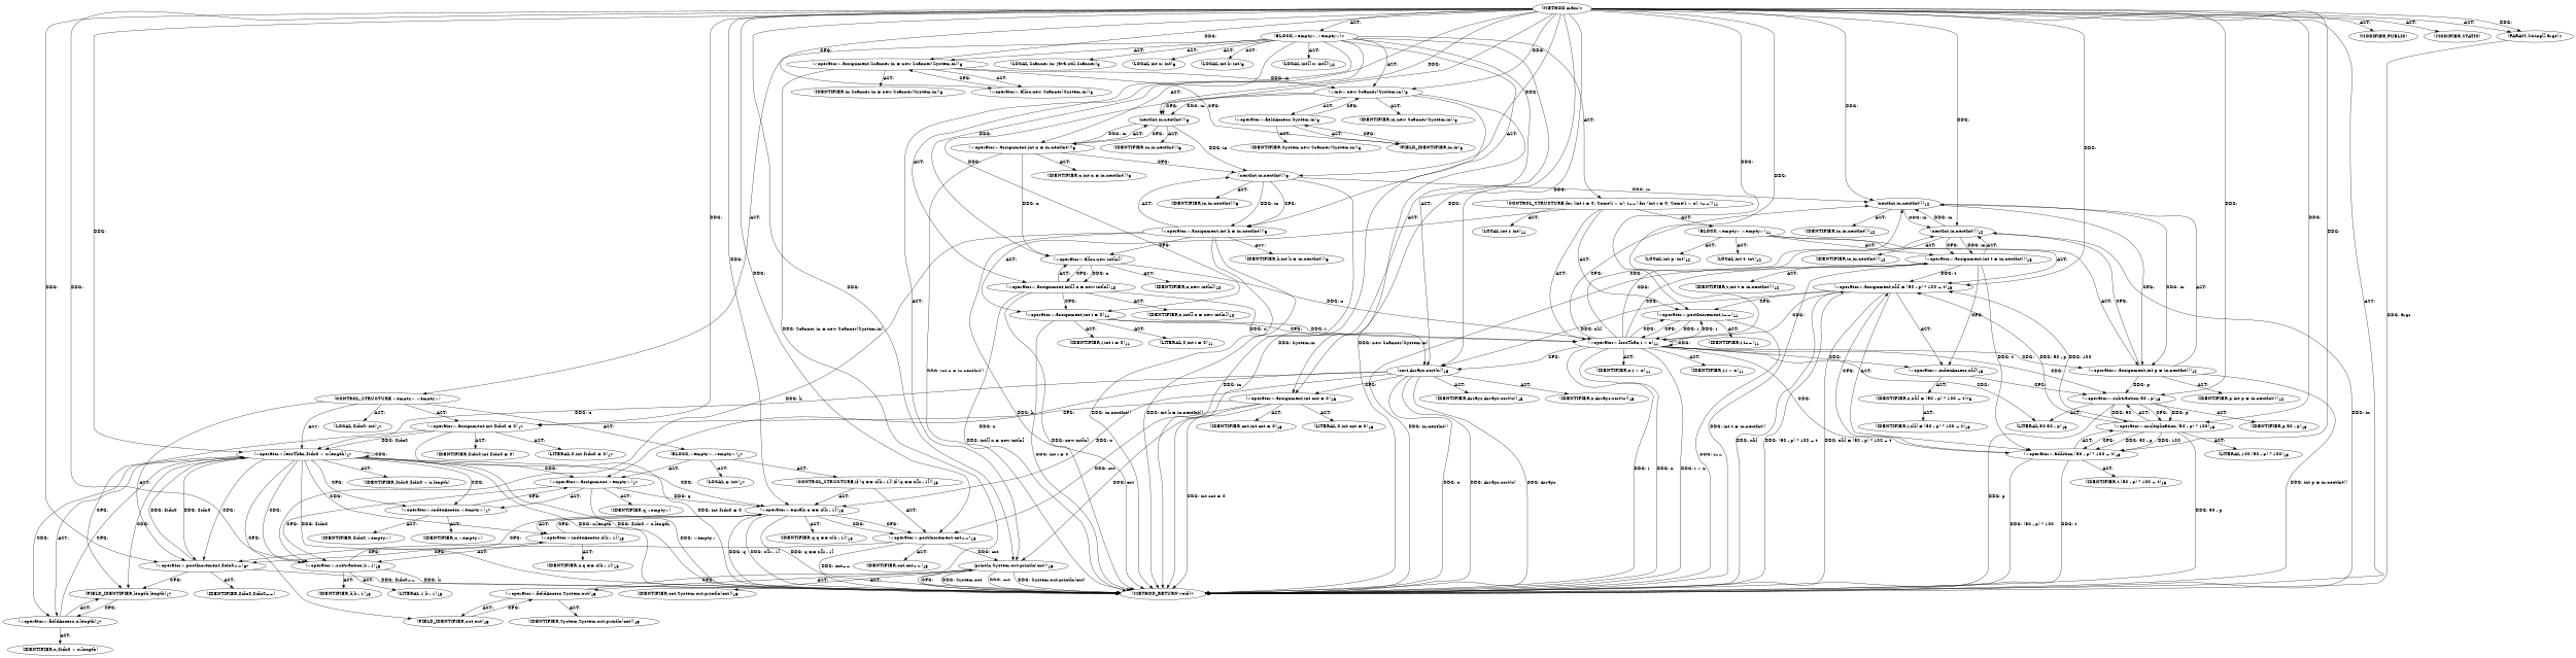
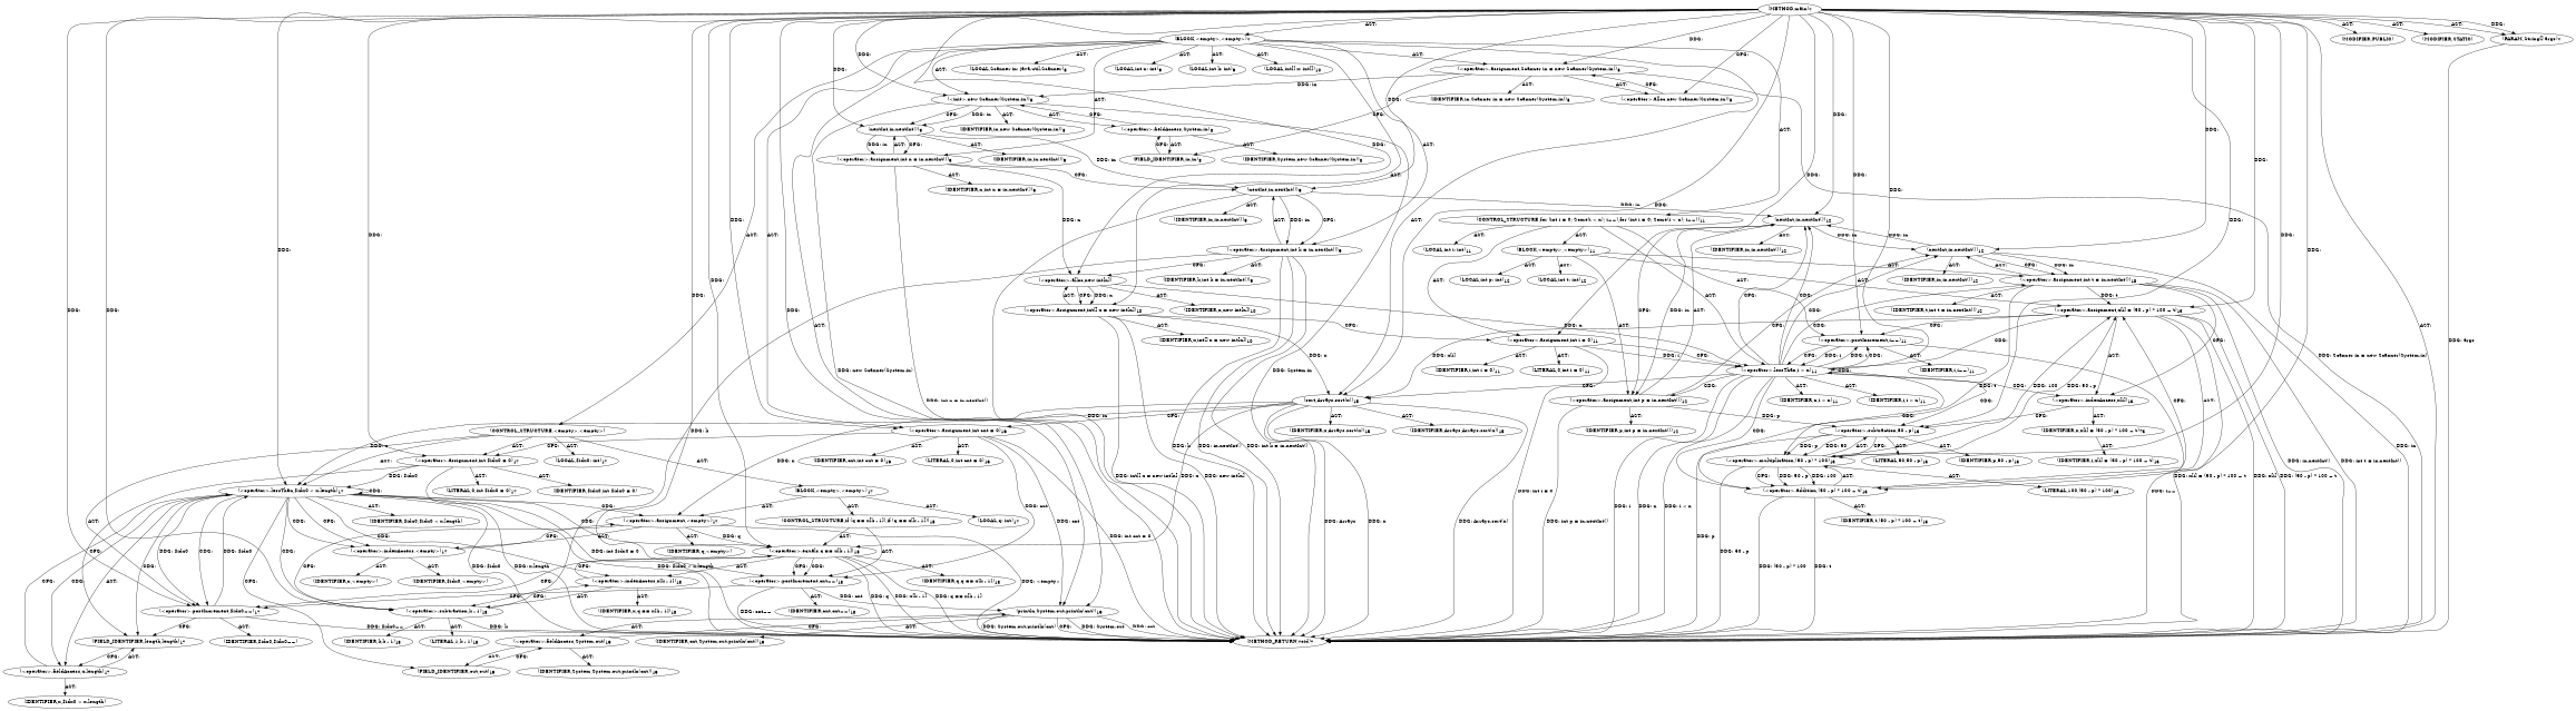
  digraph {
    n1 [label=<(METHOD,main)<SUB>7</SUB>>]
    n2 [label=<(PARAM,String[] args)<SUB>7</SUB>>]
    n3 [label=<(BLOCK,&lt;empty&gt;,&lt;empty&gt;)<SUB>7</SUB>>]
    n4 [label=<(&lt;operator&gt;.assignment,Scanner in = new Scanner(System.in))<SUB>8</SUB>>]
    n5 [label=<(&lt;operator&gt;.alloc,new Scanner(System.in))<SUB>8</SUB>>]
    n6 [label=<(&lt;init&gt;,new Scanner(System.in))<SUB>8</SUB>>]
    n7 [label=<(nextInt,in.nextInt())<SUB>9</SUB>>]
    n8 [label=<(nextInt,in.nextInt())<SUB>9</SUB>>]
    n9 [label=<(&lt;operator&gt;.alloc,new int[n])>]
    n10 [label=<(&lt;operator&gt;.assignment,int i = 0)<SUB>11</SUB>>]
    n11 [label=<(&lt;operator&gt;.lessThan,i &lt; n)<SUB>11</SUB>>]
    n12 [label=<(&lt;operator&gt;.postIncrement,i++)<SUB>11</SUB>>]
    n13 [label=<(nextInt,in.nextInt())<SUB>12</SUB>>]
    n14 [label=<(nextInt,in.nextInt())<SUB>12</SUB>>]
    n15 [label=<(&lt;operator&gt;.assignment,x[i] = (50 - p) * 100 + t)<SUB>13</SUB>>]
    n16 [label=<(&lt;operator&gt;.addition,(50 - p) * 100 + t)<SUB>13</SUB>>]
    n17 [label=<(&lt;operator&gt;.multiplication,(50 - p) * 100)<SUB>13</SUB>>]
    n18 [label=<(&lt;operator&gt;.subtraction,50 - p)<SUB>13</SUB>>]
    n19 [label=<(sort,Arrays.sort(x))<SUB>15</SUB>>]
    n20 [label=<(&lt;operator&gt;.assignment,int cnt = 0)<SUB>16</SUB>>]
    n21 [label=<(&lt;operator&gt;.assignment,int $idx0 = 0)<SUB>17</SUB>>]
    n22 [label=<(&lt;operator&gt;.lessThan,$idx0 &lt; x.length)<SUB>17</SUB>>]
-   n23 [label=<(&lt;operator&gt;.postIncrement,$idx0++)<SUB>57</SUB>>]
+   n23 [label=<(&lt;operator&gt;.postIncrement,$idx0++)<SUB>17</SUB>>]
    n24 [label=<(&lt;operator&gt;.equals,q == x[k - 1])<SUB>18</SUB>>]
    n25 [label=<(&lt;operator&gt;.subtraction,k - 1)<SUB>18</SUB>>]
    n26 [label=<(&lt;operator&gt;.postIncrement,cnt++)<SUB>18</SUB>>]
    n27 [label=<(println,System.out.println(cnt))<SUB>19</SUB>>]
    n28 [label=<(MODIFIER,PUBLIC)>]
    n29 [label=<(MODIFIER,STATIC)>]
    n30 [label=<(METHOD_RETURN,void)<SUB>7</SUB>>]
    n31 [label=<(LOCAL,Scanner in: java.util.Scanner)<SUB>8</SUB>>]
    n32 [label=<(LOCAL,int n: int)<SUB>9</SUB>>]
    n33 [label=<(LOCAL,int k: int)<SUB>9</SUB>>]
    n34 [label=<(&lt;operator&gt;.assignment,int n = in.nextInt())<SUB>9</SUB>>]
    n35 [label=<(&lt;operator&gt;.assignment,int k = in.nextInt())<SUB>9</SUB>>]
    n36 [label=<(LOCAL,int[] x: int[])<SUB>10</SUB>>]
    n37 [label=<(&lt;operator&gt;.assignment,int[] x = new int[n])<SUB>10</SUB>>]
    n38 [label=<(CONTROL_STRUCTURE,for (int i = 0; Some(i &lt; n); i++),for (int i = 0; Some(i &lt; n); i++))<SUB>11</SUB>>]
    n39 [label=<(CONTROL_STRUCTURE,&lt;empty&gt;,&lt;empty&gt;)>]
    n40 [label=<(IDENTIFIER,in,Scanner in = new Scanner(System.in))<SUB>8</SUB>>]
    n41 [label=<(FIELD_IDENTIFIER,in,in)<SUB>8</SUB>>]
    n42 [label=<(IDENTIFIER,in,new Scanner(System.in))<SUB>8</SUB>>]
    n43 [label=<(&lt;operator&gt;.fieldAccess,System.in)<SUB>8</SUB>>]
    n44 [label=<(IDENTIFIER,in,in.nextInt())<SUB>9</SUB>>]
    n45 [label=<(IDENTIFIER,in,in.nextInt())<SUB>9</SUB>>]
    n46 [label=<(IDENTIFIER,n,new int[n])<SUB>10</SUB>>]
    n47 [label=<(IDENTIFIER,i,int i = 0)<SUB>11</SUB>>]
    n48 [label=<(LITERAL,0,int i = 0)<SUB>11</SUB>>]
    n49 [label=<(IDENTIFIER,i,i &lt; n)<SUB>11</SUB>>]
    n50 [label=<(IDENTIFIER,n,i &lt; n)<SUB>11</SUB>>]
    n51 [label=<(&lt;operator&gt;.assignment,int p = in.nextInt())<SUB>12</SUB>>]
    n52 [label=<(&lt;operator&gt;.assignment,int t = in.nextInt())<SUB>18</SUB>>]
    n53 [label=<(&lt;operator&gt;.indexAccess,x[i])<SUB>13</SUB>>]
    n54 [label=<(IDENTIFIER,i,i++)<SUB>11</SUB>>]
    n55 [label=<(IDENTIFIER,in,in.nextInt())<SUB>12</SUB>>]
    n56 [label=<(IDENTIFIER,in,in.nextInt())<SUB>12</SUB>>]
    n57 [label=<(IDENTIFIER,t,(50 - p) * 100 + t)<SUB>13</SUB>>]
    n58 [label=<(LITERAL,100,(50 - p) * 100)<SUB>13</SUB>>]
    n59 [label=<(LITERAL,50,50 - p)<SUB>13</SUB>>]
    n60 [label=<(IDENTIFIER,p,50 - p)<SUB>13</SUB>>]
    n61 [label=<(IDENTIFIER,Arrays,Arrays.sort(x))<SUB>15</SUB>>]
    n62 [label=<(IDENTIFIER,x,Arrays.sort(x))<SUB>15</SUB>>]
    n63 [label=<(&lt;operator&gt;.assignment,&lt;empty&gt;)<SUB>17</SUB>>]
    n64 [label=<(IDENTIFIER,cnt,int cnt = 0)<SUB>16</SUB>>]
    n65 [label=<(LITERAL,0,int cnt = 0)<SUB>16</SUB>>]
    n66 [label=<(IDENTIFIER,$idx0,int $idx0 = 0)>]
    n67 [label=<(LITERAL,0,int $idx0 = 0)<SUB>17</SUB>>]
    n68 [label=<(FIELD_IDENTIFIER,length,length)<SUB>17</SUB>>]
    n69 [label=<(IDENTIFIER,$idx0,$idx0 &lt; x.length)>]
    n70 [label=<(&lt;operator&gt;.fieldAccess,x.length)<SUB>17</SUB>>]
    n71 [label=<(&lt;operator&gt;.indexAccess,&lt;empty&gt;)<SUB>17</SUB>>]
    n72 [label=<(&lt;operator&gt;.indexAccess,x[k - 1])<SUB>18</SUB>>]
    n73 [label=<(FIELD_IDENTIFIER,out,out)<SUB>19</SUB>>]
    n74 [label=<(IDENTIFIER,$idx0,$idx0++)>]
    n75 [label=<(IDENTIFIER,q,q == x[k - 1])<SUB>18</SUB>>]
    n76 [label=<(IDENTIFIER,k,k - 1)<SUB>18</SUB>>]
    n77 [label=<(LITERAL,1,k - 1)<SUB>18</SUB>>]
    n78 [label=<(IDENTIFIER,cnt,cnt++)<SUB>18</SUB>>]
    n79 [label=<(&lt;operator&gt;.fieldAccess,System.out)<SUB>19</SUB>>]
    n80 [label=<(IDENTIFIER,cnt,System.out.println(cnt))<SUB>19</SUB>>]
    n81 [label=<(IDENTIFIER,n,int n = in.nextInt())<SUB>9</SUB>>]
    n82 [label=<(IDENTIFIER,k,int k = in.nextInt())<SUB>9</SUB>>]
    n83 [label=<(IDENTIFIER,x,int[] x = new int[n])<SUB>10</SUB>>]
    n84 [label=<(LOCAL,int i: int)<SUB>11</SUB>>]
    n85 [label=<(BLOCK,&lt;empty&gt;,&lt;empty&gt;)<SUB>11</SUB>>]
    n86 [label=<(LOCAL,$idx0: int)<SUB>17</SUB>>]
    n87 [label=<(BLOCK,&lt;empty&gt;,&lt;empty&gt;)<SUB>17</SUB>>]
    n88 [label=<(IDENTIFIER,System,new Scanner(System.in))<SUB>8</SUB>>]
    n89 [label=<(LOCAL,int p: int)<SUB>12</SUB>>]
    n90 [label=<(LOCAL,int t: int)<SUB>12</SUB>>]
    n91 [label=<(IDENTIFIER,p,int p = in.nextInt())<SUB>12</SUB>>]
    n92 [label=<(IDENTIFIER,t,int t = in.nextInt())<SUB>12</SUB>>]
    n93 [label=<(IDENTIFIER,x,x[i] = (50 - p) * 100 + t)<SUB>73</SUB>>]
    n94 [label=<(IDENTIFIER,i,x[i] = (50 - p) * 100 + t)<SUB>13</SUB>>]
    n95 [label=<(IDENTIFIER,q,&lt;empty&gt;)>]
    n96 [label=<(LOCAL,q: int)<SUB>17</SUB>>]
    n97 [label=<(CONTROL_STRUCTURE,if (q == x[k - 1]),if (q == x[k - 1]))<SUB>18</SUB>>]
    n98 [label=<(IDENTIFIER,x,$idx0 &lt; x.length)>]
    n99 [label=<(IDENTIFIER,x,&lt;empty&gt;)>]
    n100 [label=<(IDENTIFIER,$idx0,&lt;empty&gt;)>]
    n101 [label=<(IDENTIFIER,x,q == x[k - 1])<SUB>18</SUB>>]
    n102 [label=<(IDENTIFIER,System,System.out.println(cnt))<SUB>19</SUB>>]
    n1 -> n2 [label="AST: "]
    n1 -> n2 [label="DDG: "]
    n1 -> n3 [label="AST: "]
    n1 -> n4 [label="DDG: "]
    n1 -> n5 [label="CFG: "]
    n1 -> n6 [label="DDG: "]
    n1 -> n7 [label="DDG: "]
    n1 -> n8 [label="DDG: "]
    n1 -> n9 [label="DDG: "]
    n1 -> n10 [label="DDG: "]
    n1 -> n11 [label="DDG: "]
    n1 -> n12 [label="DDG: "]
    n1 -> n13 [label="DDG: "]
    n1 -> n14 [label="DDG: "]
    n1 -> n15 [label="DDG: "]
    n1 -> n16 [label="DDG: "]
    n1 -> n17 [label="DDG: "]
    n1 -> n18 [label="DDG: "]
    n1 -> n19 [label="DDG: "]
    n1 -> n20 [label="DDG: "]
    n1 -> n21 [label="DDG: "]
    n1 -> n22 [label="DDG: "]
    n1 -> n23 [label="DDG: "]
    n1 -> n24 [label="DDG: "]
    n1 -> n25 [label="DDG: "]
    n1 -> n26 [label="DDG: "]
    n1 -> n27 [label="DDG: "]
    n1 -> n28 [label="AST: "]
    n1 -> n29 [label="AST: "]
    n1 -> n30 [label="AST: "]
    n2 -> n30 [label="DDG: args"]
    n3 -> n4 [label="AST: "]
    n3 -> n6 [label="AST: "]
    n3 -> n19 [label="AST: "]
    n3 -> n20 [label="AST: "]
    n3 -> n27 [label="AST: "]
    n3 -> n31 [label="AST: "]
    n3 -> n32 [label="AST: "]
    n3 -> n33 [label="AST: "]
    n3 -> n34 [label="AST: "]
    n3 -> n35 [label="AST: "]
    n3 -> n36 [label="AST: "]
    n3 -> n37 [label="AST: "]
    n3 -> n38 [label="AST: "]
    n3 -> n39 [label="AST: "]
    n4 -> n5 [label="AST: "]
    n4 -> n6 [label="DDG: in"]
    n4 -> n30 [label="DDG: Scanner in = new Scanner(System.in)"]
    n4 -> n40 [label="AST: "]
    n4 -> n41 [label="CFG: "]
    n5 -> n4 [label="CFG: "]
    n6 -> n7 [label="CFG: "]
    n6 -> n7 [label="DDG: in"]
    n6 -> n30 [label="DDG: System.in"]
    n6 -> n30 [label="DDG: new Scanner(System.in)"]
    n6 -> n42 [label="AST: "]
    n6 -> n43 [label="AST: "]
    n7 -> n8 [label="DDG: in"]
    n7 -> n34 [label="CFG: "]
    n7 -> n34 [label="DDG: in"]
    n7 -> n44 [label="AST: "]
    n8 -> n13 [label="DDG: in"]
    n8 -> n30 [label="DDG: in"]
    n8 -> n35 [label="CFG: "]
    n8 -> n35 [label="DDG: in"]
    n8 -> n45 [label="AST: "]
    n9 -> n11 [label="DDG: n"]
    n9 -> n37 [label="CFG: "]
    n9 -> n37 [label="DDG: n"]
    n9 -> n46 [label="AST: "]
    n10 -> n11 [label="CFG: "]
    n10 -> n11 [label="DDG: i"]
    n10 -> n30 [label="DDG: int i = 0"]
    n10 -> n47 [label="AST: "]
    n10 -> n48 [label="AST: "]
    n11 -> n11 [label="CDG: "]
    n11 -> n12 [label="DDG: i"]
    n11 -> n12 [label="CDG: "]
    n11 -> n13 [label="CFG: "]
    n11 -> n13 [label="CDG: "]
    n11 -> n14 [label="CDG: "]
    n11 -> n15 [label="CDG: "]
    n11 -> n16 [label="CDG: "]
-   n11 -> n59 [label="CDG: "]
+   n11 -> n17 [label="CDG: "]
    n11 -> n18 [label="CDG: "]
    n11 -> n19 [label="CFG: "]
    n11 -> n30 [label="DDG: i"]
    n11 -> n30 [label="DDG: n"]
    n11 -> n30 [label="DDG: i &lt; n"]
    n11 -> n49 [label="AST: "]
    n11 -> n50 [label="AST: "]
    n11 -> n51 [label="CDG: "]
    n11 -> n52 [label="CDG: "]
    n11 -> n53 [label="CDG: "]
    n12 -> n11 [label="CFG: "]
    n12 -> n11 [label="DDG: i"]
    n12 -> n30 [label="DDG: i++"]
    n12 -> n54 [label="AST: "]
    n13 -> n14 [label="DDG: in"]
    n13 -> n51 [label="CFG: "]
    n13 -> n51 [label="DDG: in"]
    n13 -> n55 [label="AST: "]
    n14 -> n13 [label="DDG: in"]
    n14 -> n30 [label="DDG: in"]
    n14 -> n52 [label="CFG: "]
    n14 -> n52 [label="DDG: in"]
    n14 -> n56 [label="AST: "]
    n15 -> n12 [label="CFG: "]
    n15 -> n16 [label="AST: "]
    n15 -> n19 [label="DDG: x[i]"]
    n15 -> n30 [label="DDG: x[i]"]
    n15 -> n30 [label="DDG: (50 - p) * 100 + t"]
    n15 -> n30 [label="DDG: x[i] = (50 - p) * 100 + t"]
    n15 -> n53 [label="AST: "]
    n16 -> n15 [label="CFG: "]
    n16 -> n17 [label="AST: "]
    n16 -> n30 [label="DDG: (50 - p) * 100"]
    n16 -> n30 [label="DDG: t"]
    n16 -> n57 [label="AST: "]
    n17 -> n15 [label="DDG: 50 - p"]
    n17 -> n15 [label="DDG: 100"]
    n17 -> n16 [label="CFG: "]
    n17 -> n16 [label="DDG: 50 - p"]
    n17 -> n16 [label="DDG: 100"]
    n17 -> n18 [label="AST: "]
    n17 -> n30 [label="DDG: 50 - p"]
    n17 -> n58 [label="AST: "]
    n18 -> n17 [label="CFG: "]
    n18 -> n17 [label="DDG: 50"]
    n18 -> n17 [label="DDG: p"]
    n18 -> n30 [label="DDG: p"]
    n18 -> n59 [label="AST: "]
    n18 -> n60 [label="AST: "]
    n19 -> n20 [label="CFG: "]
    n19 -> n22 [label="DDG: x"]
    n19 -> n24 [label="DDG: x"]
    n19 -> n30 [label="DDG: x"]
    n19 -> n30 [label="DDG: Arrays.sort(x)"]
    n19 -> n30 [label="DDG: Arrays"]
    n19 -> n61 [label="AST: "]
    n19 -> n62 [label="AST: "]
    n19 -> n63 [label="DDG: x"]
    n20 -> n21 [label="CFG: "]
    n20 -> n26 [label="DDG: cnt"]
    n20 -> n27 [label="DDG: cnt"]
    n20 -> n30 [label="DDG: int cnt = 0"]
    n20 -> n64 [label="AST: "]
    n20 -> n65 [label="AST: "]
    n21 -> n22 [label="DDG: $idx0"]
    n21 -> n30 [label="DDG: int $idx0 = 0"]
    n21 -> n66 [label="AST: "]
    n21 -> n67 [label="AST: "]
    n21 -> n68 [label="CFG: "]
    n22 -> n22 [label="CDG: "]
    n22 -> n23 [label="DDG: $idx0"]
    n22 -> n23 [label="CDG: "]
    n22 -> n24 [label="CDG: "]
    n22 -> n25 [label="CDG: "]
    n22 -> n30 [label="DDG: $idx0"]
    n22 -> n30 [label="DDG: x.length"]
    n22 -> n30 [label="DDG: $idx0 &lt; x.length"]
    n22 -> n63 [label="CDG: "]
    n22 -> n68 [label="CDG: "]
    n22 -> n69 [label="AST: "]
    n22 -> n70 [label="AST: "]
    n22 -> n70 [label="CDG: "]
    n22 -> n71 [label="CFG: "]
    n22 -> n71 [label="CDG: "]
    n22 -> n72 [label="CDG: "]
    n22 -> n73 [label="CFG: "]
    n23 -> n22 [label="DDG: $idx0"]
    n23 -> n30 [label="DDG: $idx0++"]
    n23 -> n68 [label="CFG: "]
    n23 -> n74 [label="AST: "]
    n24 -> n23 [label="CFG: "]
    n24 -> n26 [label="CFG: "]
    n24 -> n26 [label="CDG: "]
    n24 -> n30 [label="DDG: q"]
    n24 -> n30 [label="DDG: x[k - 1]"]
    n24 -> n30 [label="DDG: q == x[k - 1]"]
    n24 -> n72 [label="AST: "]
    n24 -> n75 [label="AST: "]
    n25 -> n30 [label="DDG: k"]
    n25 -> n72 [label="CFG: "]
    n25 -> n76 [label="AST: "]
    n25 -> n77 [label="AST: "]
    n26 -> n23 [label="CFG: "]
    n26 -> n27 [label="DDG: cnt"]
    n26 -> n30 [label="DDG: cnt++"]
    n26 -> n78 [label="AST: "]
    n27 -> n30 [label="CFG: "]
    n27 -> n30 [label="DDG: System.out"]
    n27 -> n30 [label="DDG: cnt"]
    n27 -> n30 [label="DDG: System.out.println(cnt)"]
    n27 -> n79 [label="AST: "]
    n27 -> n80 [label="AST: "]
    n34 -> n7 [label="AST: "]
    n34 -> n8 [label="CFG: "]
    n34 -> n9 [label="DDG: n"]
    n34 -> n30 [label="DDG: int n = in.nextInt()"]
    n34 -> n81 [label="AST: "]
    n35 -> n8 [label="AST: "]
    n35 -> n9 [label="CFG: "]
    n35 -> n25 [label="DDG: k"]
    n35 -> n30 [label="DDG: k"]
    n35 -> n30 [label="DDG: in.nextInt()"]
    n35 -> n30 [label="DDG: int k = in.nextInt()"]
    n35 -> n82 [label="AST: "]
    n37 -> n9 [label="AST: "]
    n37 -> n10 [label="CFG: "]
    n37 -> n19 [label="DDG: x"]
    n37 -> n30 [label="DDG: new int[n]"]
    n37 -> n30 [label="DDG: int[] x = new int[n]"]
    n37 -> n83 [label="AST: "]
    n38 -> n10 [label="AST: "]
    n38 -> n11 [label="AST: "]
    n38 -> n12 [label="AST: "]
    n38 -> n84 [label="AST: "]
    n38 -> n85 [label="AST: "]
    n39 -> n21 [label="AST: "]
    n39 -> n22 [label="AST: "]
    n39 -> n23 [label="AST: "]
    n39 -> n86 [label="AST: "]
    n39 -> n87 [label="AST: "]
    n41 -> n43 [label="CFG: "]
    n43 -> n6 [label="CFG: "]
    n43 -> n41 [label="AST: "]
    n43 -> n88 [label="AST: "]
    n51 -> n13 [label="AST: "]
    n51 -> n14 [label="CFG: "]
    n51 -> n18 [label="DDG: p"]
    n51 -> n30 [label="DDG: int p = in.nextInt()"]
    n51 -> n91 [label="AST: "]
    n52 -> n14 [label="AST: "]
    n52 -> n15 [label="DDG: t"]
    n52 -> n16 [label="DDG: t"]
    n52 -> n30 [label="DDG: in.nextInt()"]
    n52 -> n30 [label="DDG: int t = in.nextInt()"]
    n52 -> n53 [label="CFG: "]
    n52 -> n92 [label="AST: "]
    n53 -> n18 [label="CFG: "]
    n53 -> n93 [label="AST: "]
    n63 -> n24 [label="DDG: q"]
    n63 -> n25 [label="CFG: "]
    n63 -> n30 [label="DDG: &lt;empty&gt;"]
    n63 -> n71 [label="AST: "]
    n63 -> n95 [label="AST: "]
    n68 -> n70 [label="CFG: "]
    n70 -> n22 [label="CFG: "]
    n70 -> n68 [label="AST: "]
    n70 -> n98 [label="AST: "]
    n71 -> n63 [label="CFG: "]
    n71 -> n99 [label="AST: "]
    n71 -> n100 [label="AST: "]
    n72 -> n24 [label="CFG: "]
    n72 -> n25 [label="AST: "]
    n72 -> n101 [label="AST: "]
    n73 -> n79 [label="CFG: "]
    n79 -> n27 [label="CFG: "]
    n79 -> n73 [label="AST: "]
    n79 -> n102 [label="AST: "]
    n85 -> n15 [label="AST: "]
    n85 -> n51 [label="AST: "]
    n85 -> n52 [label="AST: "]
    n85 -> n89 [label="AST: "]
    n85 -> n90 [label="AST: "]
    n87 -> n63 [label="AST: "]
    n87 -> n96 [label="AST: "]
    n87 -> n97 [label="AST: "]
    n93 -> n94 [label="AST: "]
    n97 -> n24 [label="AST: "]
    n97 -> n26 [label="AST: "]
  }
